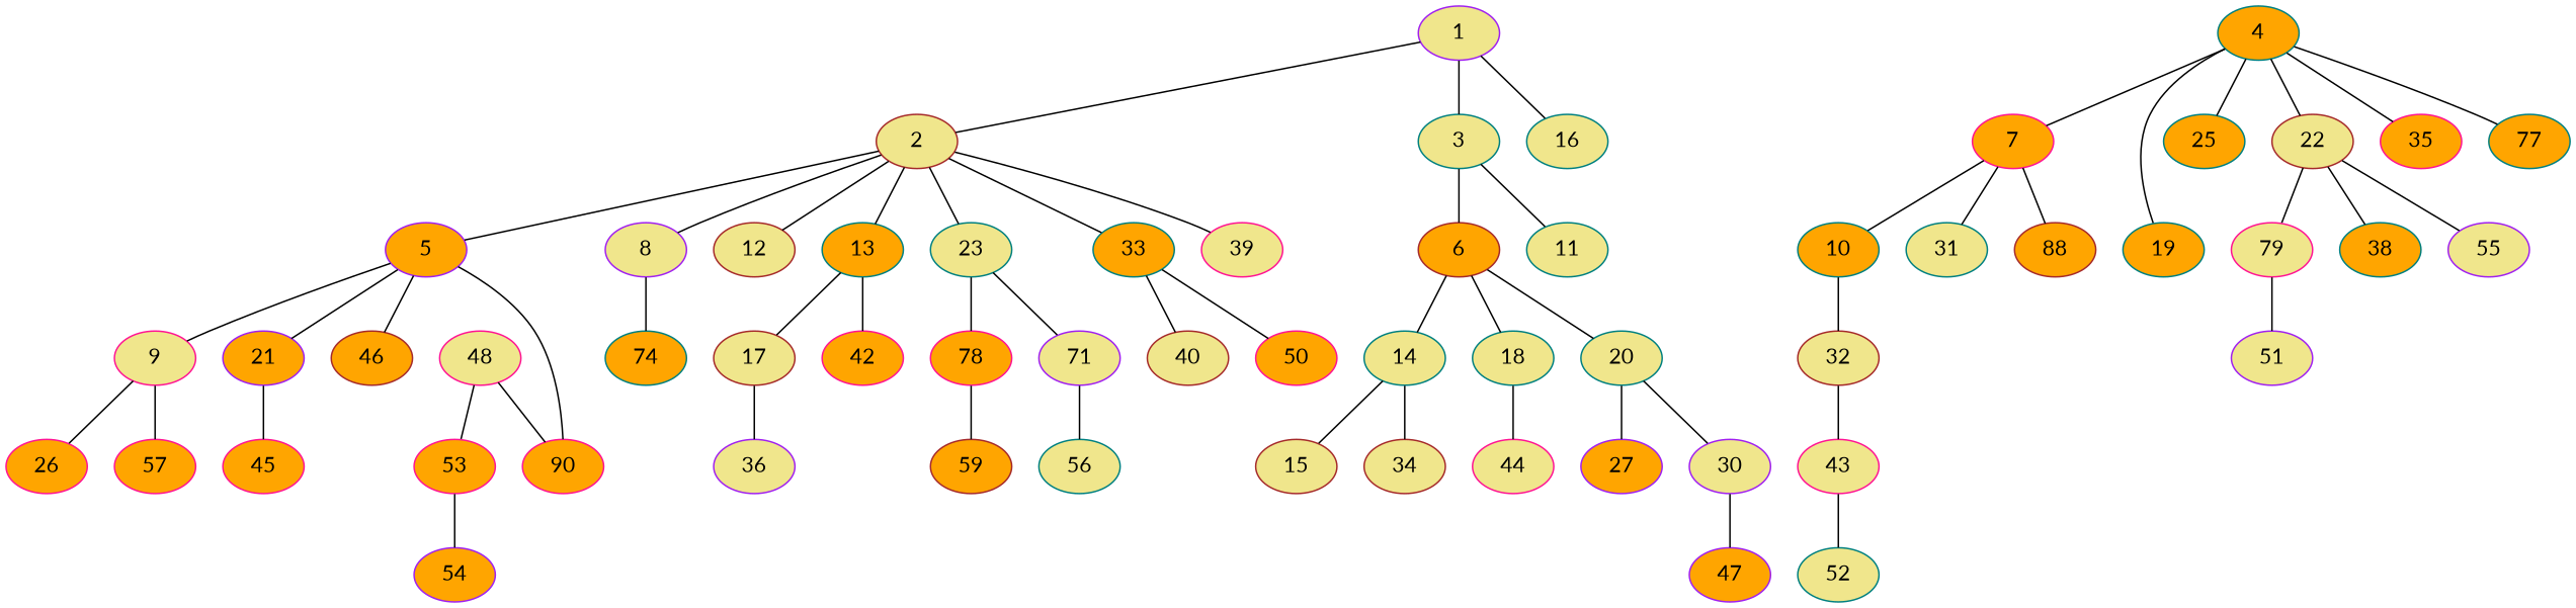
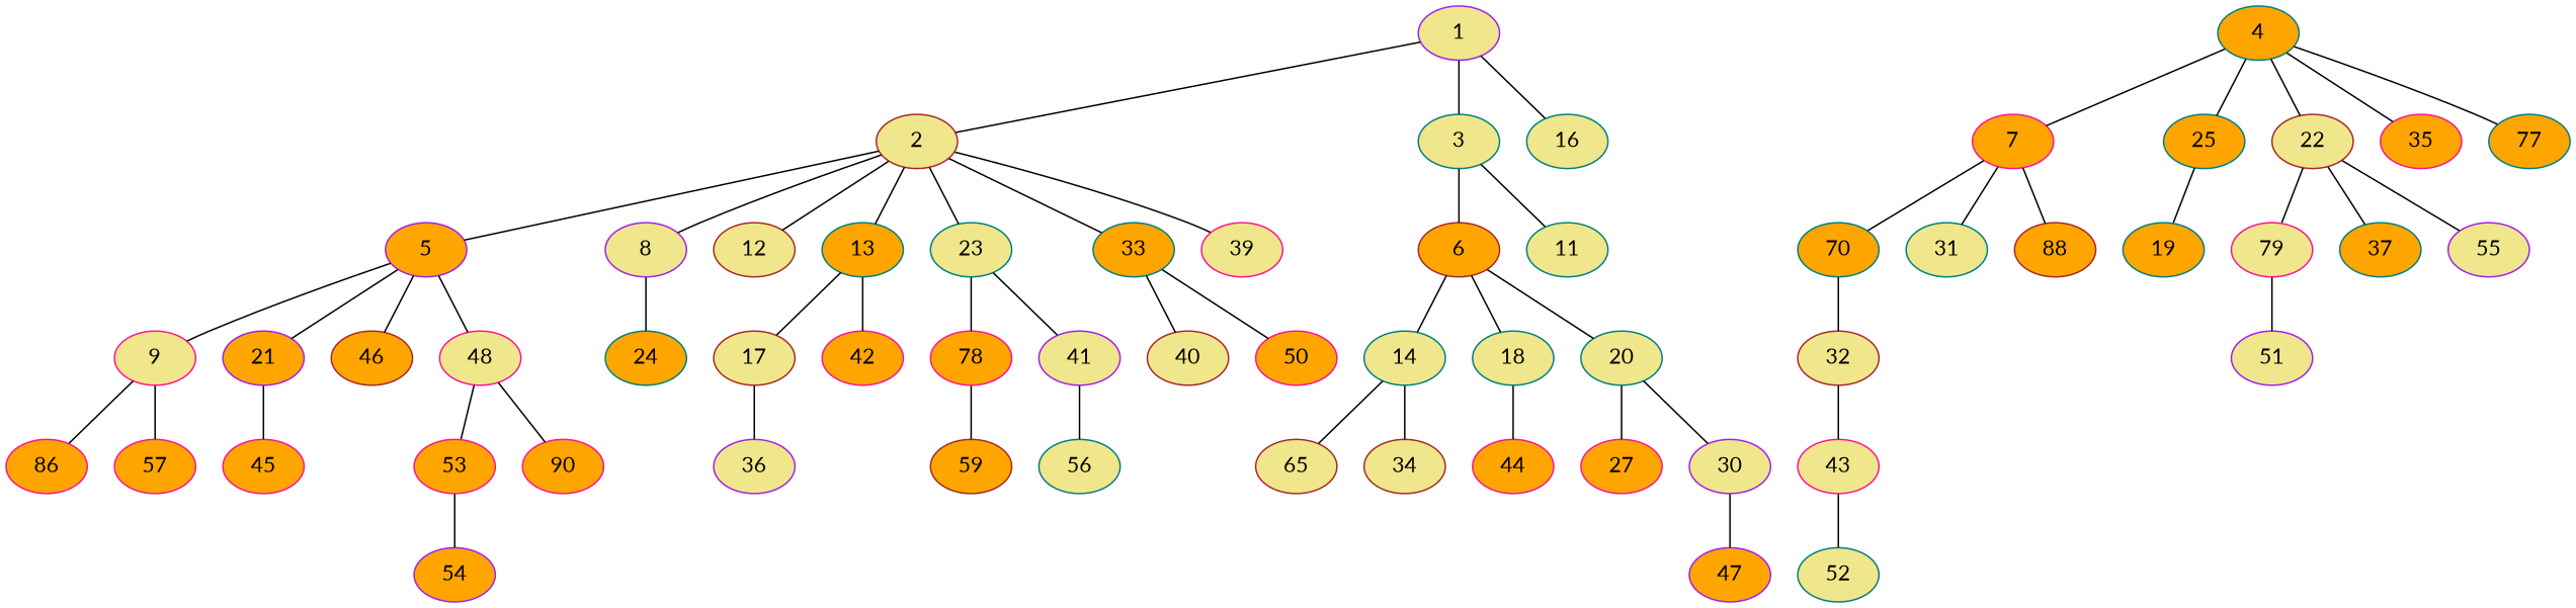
  graph {
    fontname=Lato
    node [color=teal fillcolor=khaki fontname=Lato style=filled]
    edge [fontname=Lato]
    1 [color=purple]
    2 [color=brown]
    3
    16
    5 [color=purple fillcolor=orange]
    8 [color=purple]
    12 [color=brown]
    13 [fillcolor=orange]
    23
    33 [fillcolor=orange]
    39 [color=deeppink]
    6 [color=brown fillcolor=orange]
    11
    7 [color=deeppink fillcolor=orange]
    4 [fillcolor=orange]
    19 [fillcolor=orange]
    22 [color=brown]
    25 [fillcolor=orange]
    35 [color=deeppink fillcolor=orange]
    n20 [fillcolor=orange label=77]
    9 [color=deeppink]
    21 [color=purple fillcolor=orange]
    46 [color=brown fillcolor=orange]
    48 [color=deeppink]
-   24 [fillcolor=orange label=74]
+   24 [fillcolor=orange]
    17 [color=brown]
    42 [color=deeppink fillcolor=orange]
    n28 [color=deeppink fillcolor=orange label=78]
-   41 [color=purple label=71]
+   41 [color=purple]
    40 [color=brown]
    50 [color=deeppink fillcolor=orange]
    14
    18
    20
-   10 [fillcolor=orange]
+   10 [fillcolor=orange label=70]
    31
    n37 [color=brown fillcolor=orange label=88]
    n38 [color=deeppink label=79]
-   38 [fillcolor=orange]
+   38 [fillcolor=orange label=37]
    55 [color=purple]
-   26 [color=deeppink fillcolor=orange]
+   26 [color=deeppink fillcolor=orange label=86]
    57 [color=deeppink fillcolor=orange]
    45 [color=deeppink fillcolor=orange]
    53 [color=deeppink fillcolor=orange]
    n45 [color=deeppink fillcolor=orange label=90]
-   15 [color=brown]
+   15 [color=brown label=65]
    34 [color=brown]
-   44 [color=deeppink]
-   27 [color=purple fillcolor=orange]
+   44 [color=deeppink fillcolor=orange]
+   27 [color=deeppink fillcolor=orange]
    30 [color=purple]
    32 [color=brown]
    43 [color=deeppink]
    36 [color=purple]
    47 [color=purple fillcolor=orange]
    51 [color=purple]
    59 [color=brown fillcolor=orange]
    56
    52
    54 [color=purple fillcolor=orange]
    1 -- 2
    1 -- 3
    1 -- 16
    2 -- 5
    2 -- 8
    2 -- 12
    2 -- 13
    2 -- 23
    2 -- 33
    2 -- 39
    3 -- 6
    3 -- 11
    5 -- 9
    5 -- 21
    5 -- 46
-   5 -- n45
+   5 -- 48
    8 -- 24
    13 -- 17
    13 -- 42
    23 -- n28
    23 -- 41
    33 -- 40
    33 -- 50
    6 -- 14
    6 -- 18
    6 -- 20
    7 -- 10
    7 -- 31
    7 -- n37
    4 -- 7
-   4 -- 19
+   25 -- 19
    4 -- 22
    4 -- 25
    4 -- 35
    4 -- n20
    22 -- n38
    22 -- 38
    22 -- 55
    9 -- 26
    9 -- 57
    21 -- 45
    48 -- 53
    48 -- n45
    17 -- 36
    n28 -- 59
    41 -- 56
    14 -- 15
    14 -- 34
    18 -- 44
    20 -- 27
    20 -- 30
    10 -- 32
    n38 -- 51
    53 -- 54
    30 -- 47
    32 -- 43
    43 -- 52
  }
